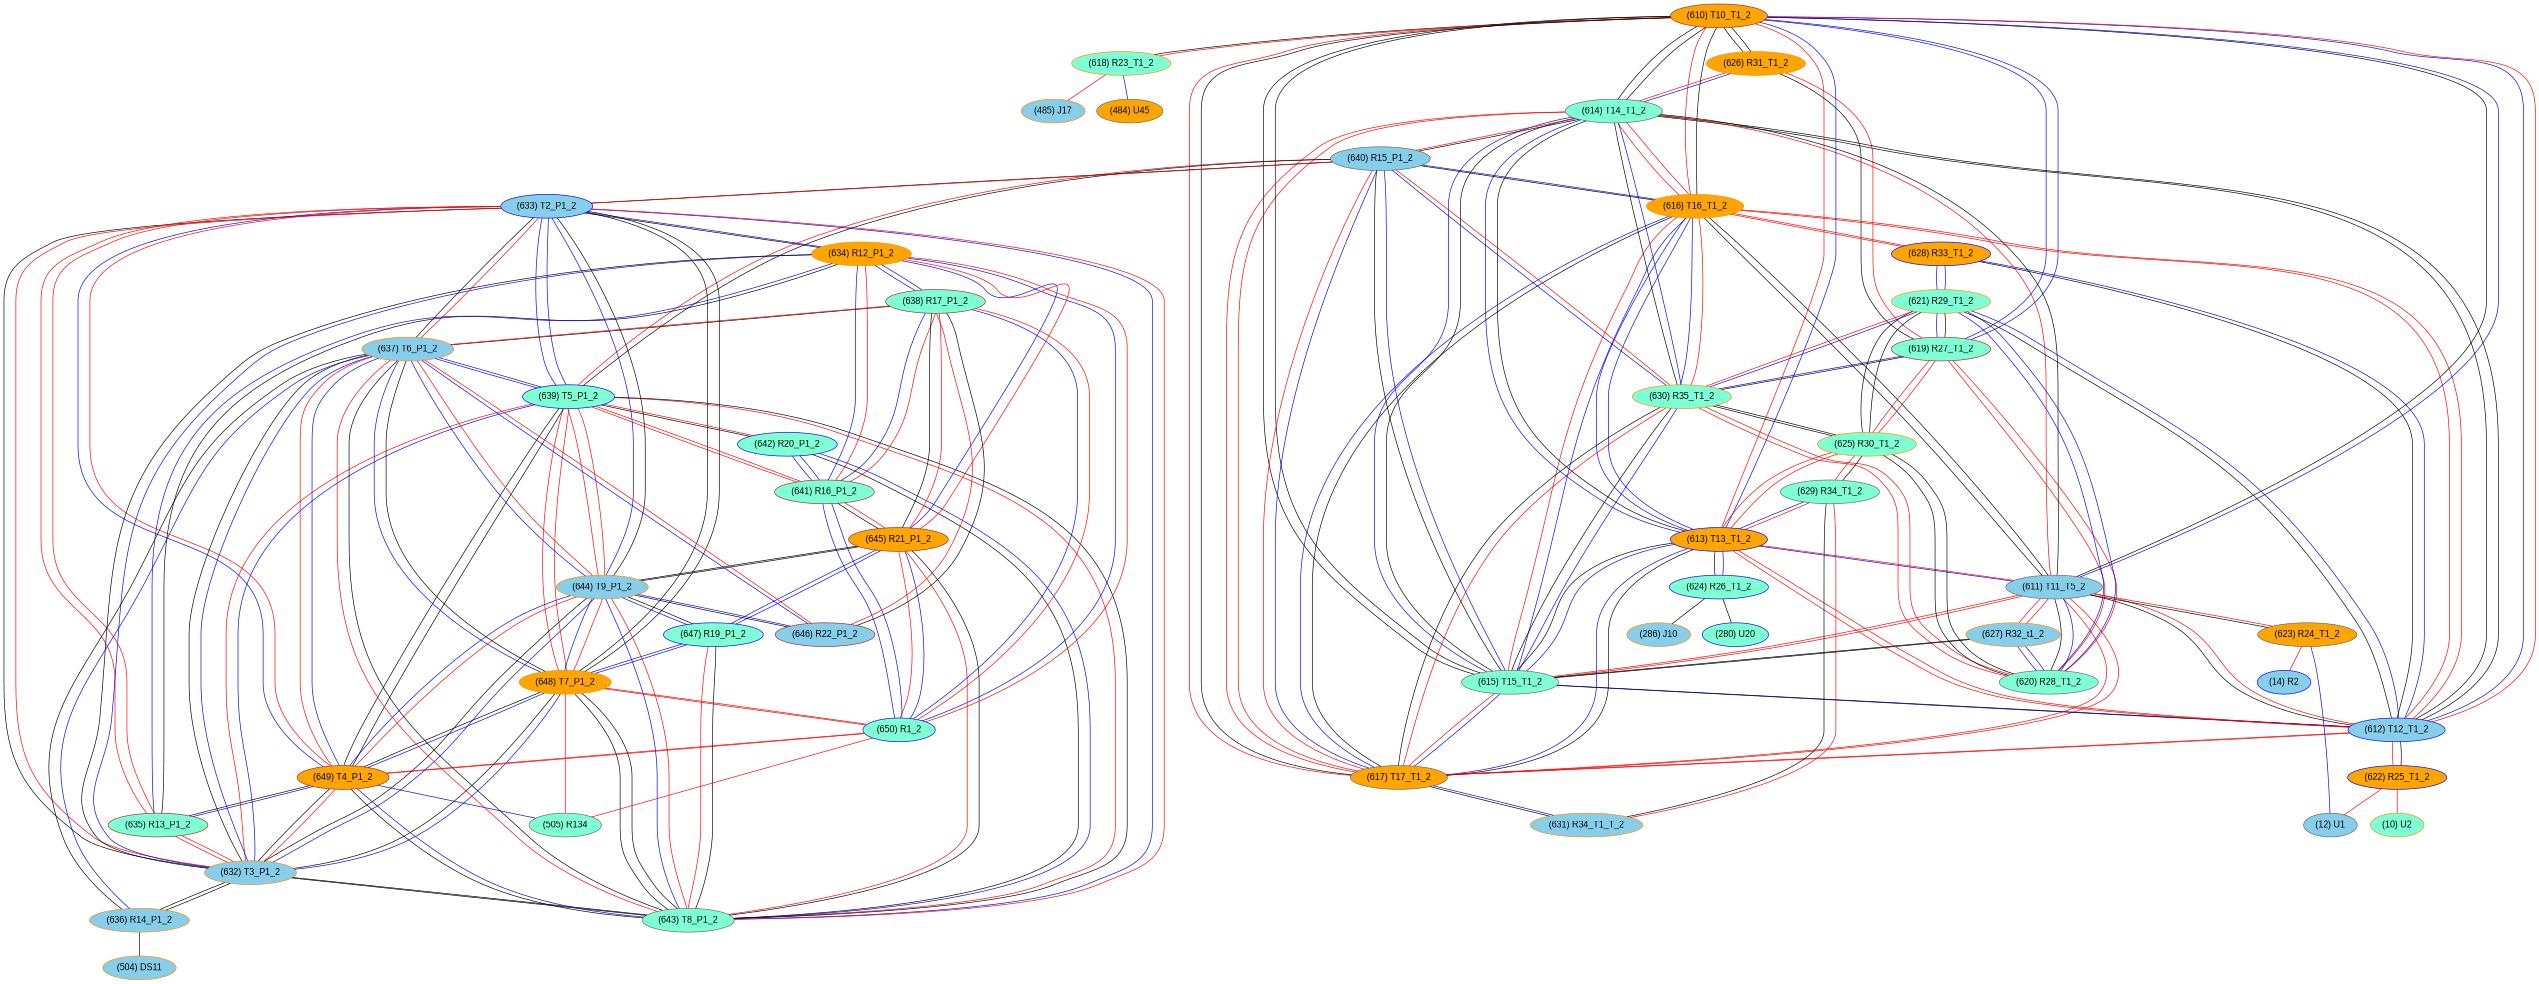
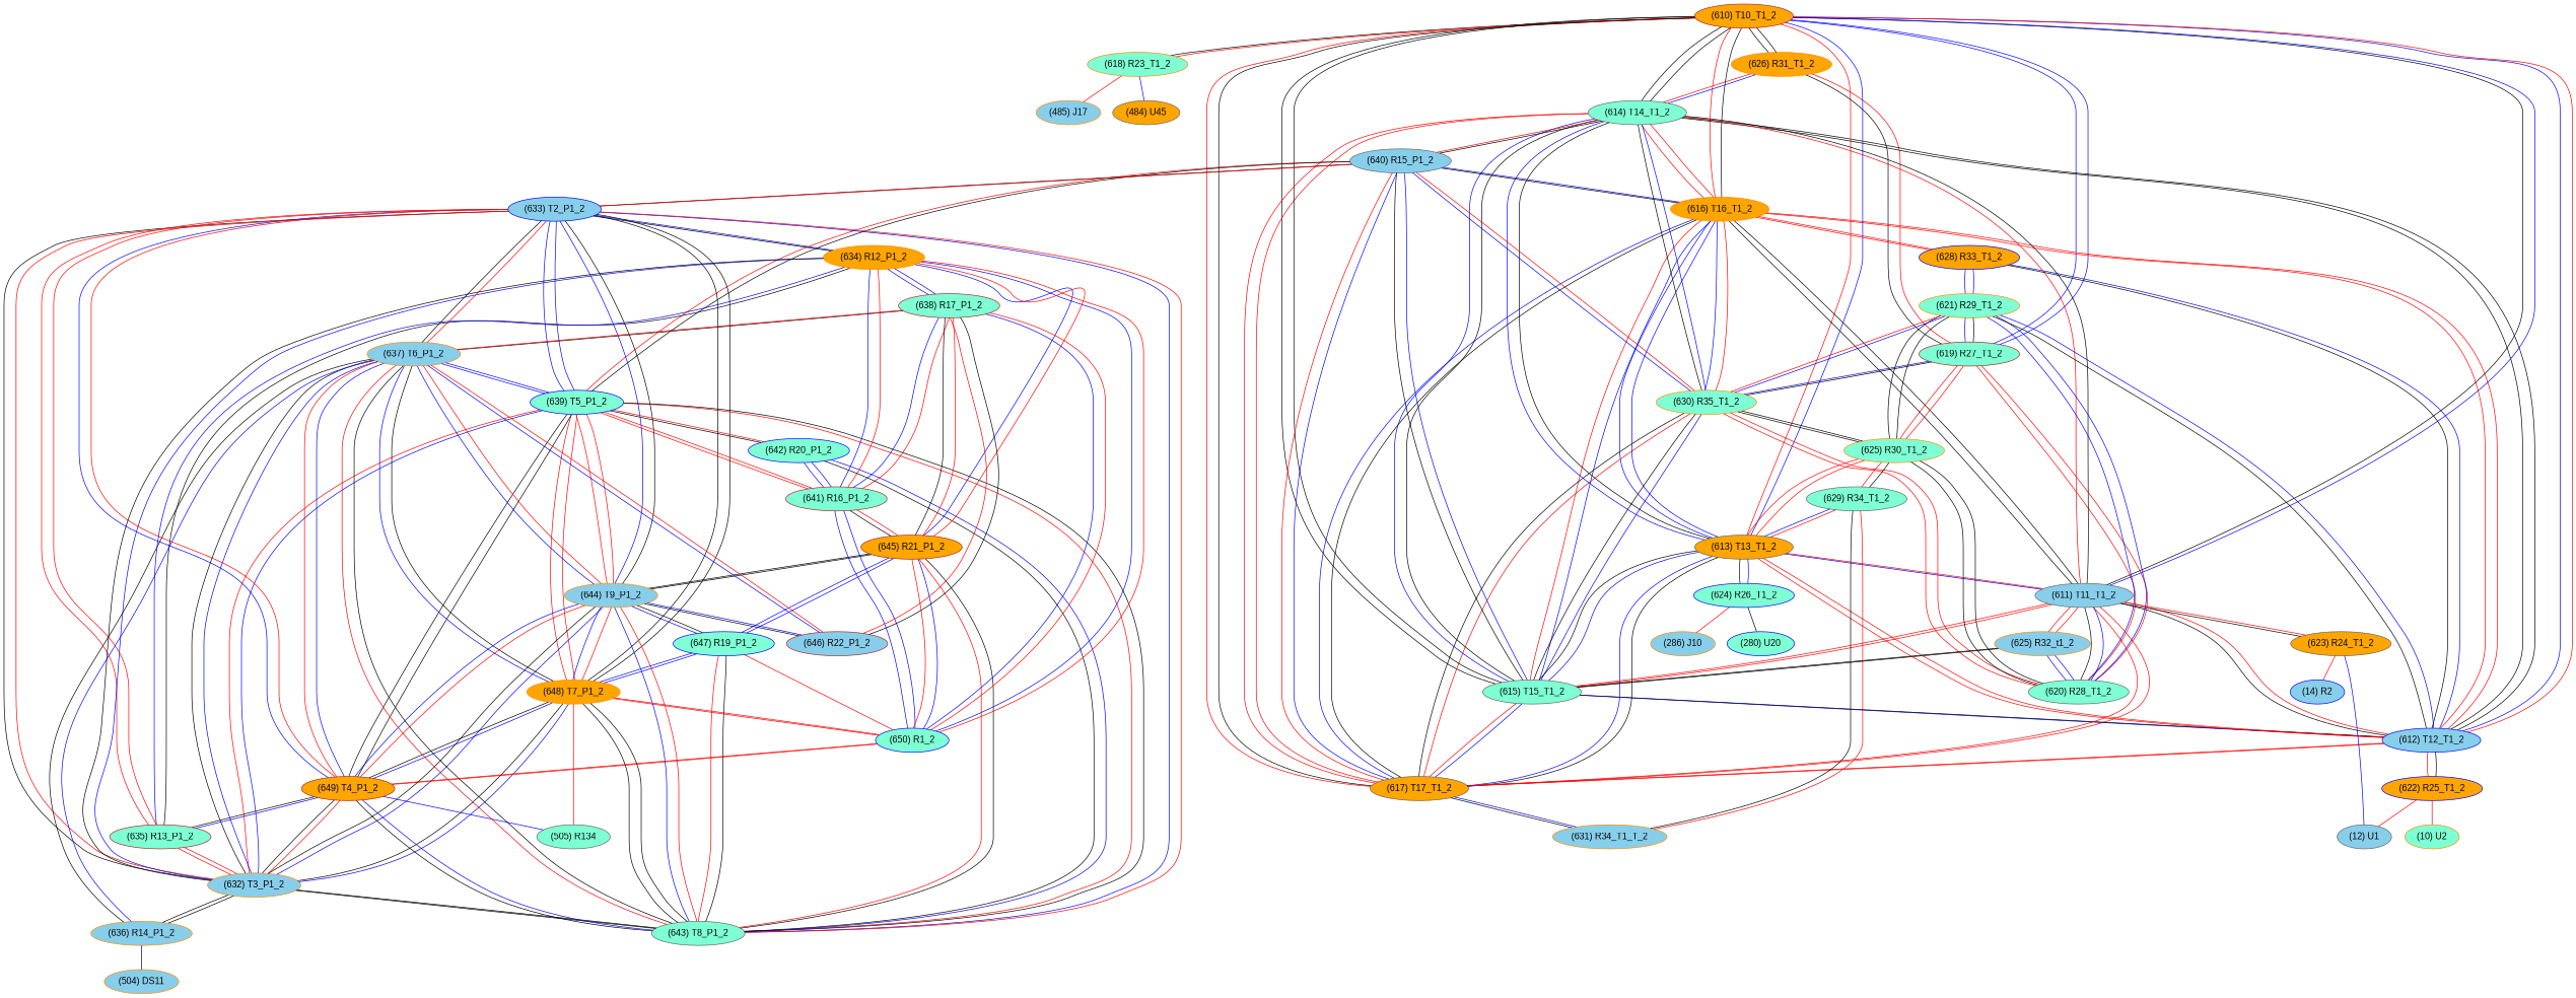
  graph {
    fontname="Liberation Sans"
    node [color=darkorange fillcolor=aquamarine fontname="Liberation Sans" style=filled]
    edge [color=red fontname="Liberation Sans"]
    n1 [color=brown fillcolor=orange label="(610) T10_T1_2"]
    n2 [label="(618) R23_T1_2"]
    n3 [fillcolor=orange label="(626) R31_T1_2"]
    n4 [color=brown label="(619) R27_T1_2"]
    n5 [fillcolor=orange label="(616) T16_T1_2"]
    n6 [color=gray40 fillcolor=orange label="(617) T17_T1_2"]
    n7 [color=gray40 label="(615) T15_T1_2"]
    n8 [color=blue fillcolor=skyblue label="(612) T12_T1_2"]
    n9 [color=gray40 label="(614) T14_T1_2"]
-   n10 [color=blue fillcolor=orange label="(613) T13_T1_2"]
-   n11 [color=gray40 fillcolor=skyblue label="(611) T11_T5_2"]
+   n10 [color=gray40 fillcolor=orange label="(613) T13_T1_2"]
+   n11 [color=gray40 fillcolor=skyblue label="(611) T11_T1_2"]
    n12 [fillcolor=skyblue label="(485) J17"]
    n13 [color=gray40 fillcolor=orange label="(484) U45"]
    n14 [color=gray40 label="(620) R28_T1_2"]
    n15 [label="(621) R29_T1_2"]
    n16 [label="(625) R30_T1_2"]
    n17 [label="(630) R35_T1_2"]
    n18 [color=blue fillcolor=orange label="(628) R33_T1_2"]
    n19 [color=gray40 fillcolor=skyblue label="(640) R15_P1_2"]
    n20 [fillcolor=skyblue label="(631) R34_T1_T_2"]
-   n21 [fillcolor=skyblue label="(627) R32_t1_2"]
+   n21 [fillcolor=skyblue label="(625) R32_t1_2"]
    n22 [color=blue fillcolor=orange label="(622) R25_T1_2"]
    n23 [color=gray40 label="(629) R34_T1_2"]
    n24 [color=blue label="(624) R26_T1_2"]
    n25 [color=gray40 fillcolor=orange label="(623) R24_T1_2"]
    n26 [color=blue label="(639) T5_P1_2"]
    n27 [color=blue fillcolor=skyblue label="(633) T2_P1_2"]
    n28 [color=gray40 fillcolor=skyblue label="(12) U1"]
    n29 [label="(10) U2"]
    n30 [color=blue label="(280) U20"]
    n31 [fillcolor=skyblue label="(286) J10"]
    n32 [color=blue fillcolor=skyblue label="(14) R2"]
    n33 [fillcolor=skyblue label="(632) T3_P1_2"]
    n34 [color=brown fillcolor=orange label="(649) T4_P1_2"]
    n35 [fillcolor=orange label="(648) T7_P1_2"]
    n36 [fillcolor=skyblue label="(644) T9_P1_2"]
    n37 [color=gray40 label="(643) T8_P1_2"]
    n38 [fillcolor=skyblue label="(637) T6_P1_2"]
    n39 [color=brown label="(641) R16_P1_2"]
    n40 [color=blue label="(642) R20_P1_2"]
    n41 [color=brown label="(635) R13_P1_2"]
    n42 [fillcolor=orange label="(634) R12_P1_2"]
    n43 [fillcolor=skyblue label="(636) R14_P1_2"]
    n44 [color=blue label="(650) R1_2"]
    n45 [color=gray40 label="(505) R134"]
    n46 [color=blue label="(647) R19_P1_2"]
    n47 [color=brown fillcolor=orange label="(645) R21_P1_2"]
    n48 [color=brown fillcolor=skyblue label="(646) R22_P1_2"]
    n49 [color=brown label="(638) R17_P1_2"]
    n50 [fillcolor=skyblue label="(504) DS11"]
    n1 -- n2 [color=black]
    n1 -- n3 [color=black]
    n1 -- n4 [color=blue]
    n1 -- n5
    n1 -- n6
    n1 -- n7 [color=black]
    n1 -- n8 [color=blue]
    n1 -- n9 [color=black]
    n1 -- n10
    n1 -- n11 [color=black]
    n2 -- n1
    n2 -- n12
    n2 -- n13 [color=blue]
    n3 -- n1 [color=black]
    n3 -- n4 [color=black]
    n3 -- n9
    n4 -- n1 [color=blue]
    n4 -- n3
    n4 -- n14
    n4 -- n15 [color=black]
    n4 -- n16
    n4 -- n17 [color=blue]
    n5 -- n1 [color=black]
    n5 -- n6 [color=blue]
    n5 -- n7
    n5 -- n8
    n5 -- n9
    n5 -- n10 [color=blue]
    n5 -- n11 [color=black]
    n5 -- n17 [color=blue]
    n5 -- n18
    n5 -- n19 [color=blue]
    n6 -- n1 [color=black]
    n6 -- n5 [color=black]
    n6 -- n7 [color=blue]
    n6 -- n8
    n6 -- n9
    n6 -- n10 [color=black]
    n6 -- n11
    n6 -- n17
    n6 -- n19 [color=blue]
    n6 -- n20 [color=black]
    n7 -- n1 [color=black]
    n7 -- n5 [color=blue]
    n7 -- n6
    n7 -- n8 [color=blue]
    n7 -- n9 [color=black]
    n7 -- n10 [color=blue]
    n7 -- n11
    n7 -- n17 [color=blue]
    n7 -- n19 [color=blue]
    n7 -- n21 [color=black]
    n8 -- n1
    n8 -- n5
    n8 -- n6
    n8 -- n7 [color=black]
    n8 -- n9 [color=black]
    n8 -- n10
    n8 -- n11
    n8 -- n15 [color=blue]
    n8 -- n18 [color=blue]
    n8 -- n22
    n9 -- n1 [color=black]
    n9 -- n3 [color=blue]
    n9 -- n5
    n9 -- n6
    n9 -- n7 [color=blue]
    n9 -- n8 [color=black]
    n9 -- n10 [color=blue]
    n9 -- n11
    n9 -- n17 [color=black]
    n9 -- n19
    n10 -- n1 [color=blue]
    n10 -- n5 [color=blue]
    n10 -- n6 [color=blue]
    n10 -- n7 [color=black]
    n10 -- n8
    n10 -- n9 [color=black]
    n10 -- n11 [color=blue]
    n10 -- n16
    n10 -- n23
    n10 -- n24 [color=black]
    n11 -- n1 [color=blue]
    n11 -- n5 [color=black]
    n11 -- n6
    n11 -- n7
    n11 -- n8 [color=black]
    n11 -- n9 [color=black]
    n11 -- n10
    n11 -- n14 [color=black]
    n11 -- n21
    n11 -- n25 [color=black]
    n14 -- n4
    n14 -- n11 [color=blue]
    n14 -- n15 [color=blue]
    n14 -- n16 [color=black]
    n14 -- n17
    n14 -- n21 [color=blue]
    n15 -- n4 [color=blue]
    n15 -- n8 [color=black]
    n15 -- n14 [color=blue]
    n15 -- n16 [color=black]
    n15 -- n17
    n15 -- n18 [color=blue]
    n16 -- n4
    n16 -- n10
    n16 -- n14 [color=black]
    n16 -- n15 [color=black]
    n16 -- n17 [color=black]
    n16 -- n23
    n17 -- n4 [color=black]
    n17 -- n5
    n17 -- n6 [color=black]
    n17 -- n7 [color=black]
    n17 -- n9 [color=blue]
    n17 -- n14
    n17 -- n15 [color=blue]
    n17 -- n16 [color=black]
    n17 -- n19
    n18 -- n5
    n18 -- n8 [color=black]
    n18 -- n15 [color=blue]
    n19 -- n5 [color=black]
    n19 -- n6
    n19 -- n7 [color=black]
    n19 -- n9 [color=black]
    n19 -- n17 [color=blue]
    n19 -- n26
    n19 -- n27 [color=black]
    n20 -- n6 [color=blue]
    n20 -- n23
    n21 -- n7 [color=black]
    n21 -- n11
    n21 -- n14 [color=blue]
    n22 -- n8 [color=black]
    n22 -- n28
    n22 -- n29
    n23 -- n10 [color=blue]
    n23 -- n16 [color=black]
    n23 -- n20 [color=black]
    n24 -- n10 [color=blue]
    n24 -- n30 [color=black]
-   n24 -- n31 [color=black]
+   n24 -- n31
    n25 -- n11
    n25 -- n28 [color=blue]
    n25 -- n32
    n26 -- n19 [color=black]
    n26 -- n27 [color=blue]
    n26 -- n33
    n26 -- n34 [color=black]
    n26 -- n35
    n26 -- n36
    n26 -- n37
    n26 -- n38 [color=blue]
    n26 -- n39
    n26 -- n40 [color=black]
    n27 -- n19
    n27 -- n26 [color=blue]
    n27 -- n33 [color=black]
    n27 -- n34 [color=blue]
    n27 -- n35 [color=black]
    n27 -- n36 [color=blue]
    n27 -- n37 [color=blue]
    n27 -- n38 [color=black]
    n27 -- n41
    n27 -- n42 [color=black]
    n33 -- n26 [color=blue]
    n33 -- n27
    n33 -- n34
    n33 -- n35 [color=blue]
    n33 -- n36 [color=blue]
    n33 -- n37 [color=black]
    n33 -- n38 [color=blue]
    n33 -- n41
    n33 -- n42 [color=blue]
    n33 -- n43 [color=black]
    n34 -- n26 [color=black]
    n34 -- n27
    n34 -- n33 [color=black]
    n34 -- n35 [color=blue]
    n34 -- n36
    n34 -- n37 [color=black]
    n34 -- n38 [color=blue]
    n34 -- n41 [color=black]
    n34 -- n44
    n34 -- n45 [color=blue]
    n35 -- n26
    n35 -- n27 [color=black]
    n35 -- n33 [color=black]
    n35 -- n34 [color=black]
    n35 -- n36
    n35 -- n37 [color=black]
    n35 -- n38 [color=black]
    n35 -- n44
    n35 -- n45
    n35 -- n46 [color=blue]
    n36 -- n26
    n36 -- n27 [color=black]
    n36 -- n33 [color=black]
    n36 -- n34 [color=blue]
    n36 -- n35 [color=blue]
    n36 -- n37 [color=blue]
    n36 -- n38
    n36 -- n46 [color=blue]
    n36 -- n47 [color=black]
    n36 -- n48 [color=black]
    n37 -- n26 [color=black]
    n37 -- n27
    n37 -- n33 [color=black]
    n37 -- n34 [color=blue]
    n37 -- n35 [color=black]
    n37 -- n36
    n37 -- n38 [color=black]
    n37 -- n40 [color=blue]
    n37 -- n46 [color=black]
    n37 -- n47 [color=black]
    n38 -- n26 [color=blue]
    n38 -- n27
    n38 -- n33 [color=black]
    n38 -- n34
    n38 -- n35 [color=blue]
    n38 -- n36 [color=blue]
    n38 -- n37
    n38 -- n43 [color=black]
    n38 -- n48 [color=blue]
    n38 -- n49 [color=black]
    n39 -- n26
    n39 -- n40 [color=blue]
    n39 -- n42
    n39 -- n44 [color=blue]
    n39 -- n47 [color=black]
    n39 -- n49
    n40 -- n26
    n40 -- n37 [color=black]
    n40 -- n39 [color=blue]
    n41 -- n27
    n41 -- n33
    n41 -- n34 [color=blue]
    n41 -- n42 [color=black]
    n42 -- n27 [color=blue]
    n42 -- n33 [color=black]
    n42 -- n39 [color=blue]
    n42 -- n41 [color=blue]
    n42 -- n44 [color=blue]
    n42 -- n47 [color=blue]
    n42 -- n49 [color=blue]
    n43 -- n33 [color=black]
    n43 -- n38 [color=blue]
    n43 -- n50 [color=black]
    n44 -- n34
    n44 -- n35
    n44 -- n39 [color=blue]
    n44 -- n42
-   n44 -- n45
+   n44 -- n46
    n44 -- n47 [color=blue]
    n44 -- n49
    n46 -- n35 [color=blue]
    n46 -- n36 [color=black]
    n46 -- n37
    n46 -- n47 [color=blue]
    n47 -- n36 [color=black]
    n47 -- n37
    n47 -- n39
    n47 -- n42
    n47 -- n44
    n47 -- n46 [color=blue]
    n47 -- n49
    n48 -- n36 [color=blue]
    n48 -- n38
    n48 -- n49 [color=black]
    n49 -- n38
    n49 -- n39 [color=blue]
    n49 -- n42 [color=blue]
    n49 -- n44 [color=blue]
    n49 -- n47 [color=black]
    n49 -- n48
  }
